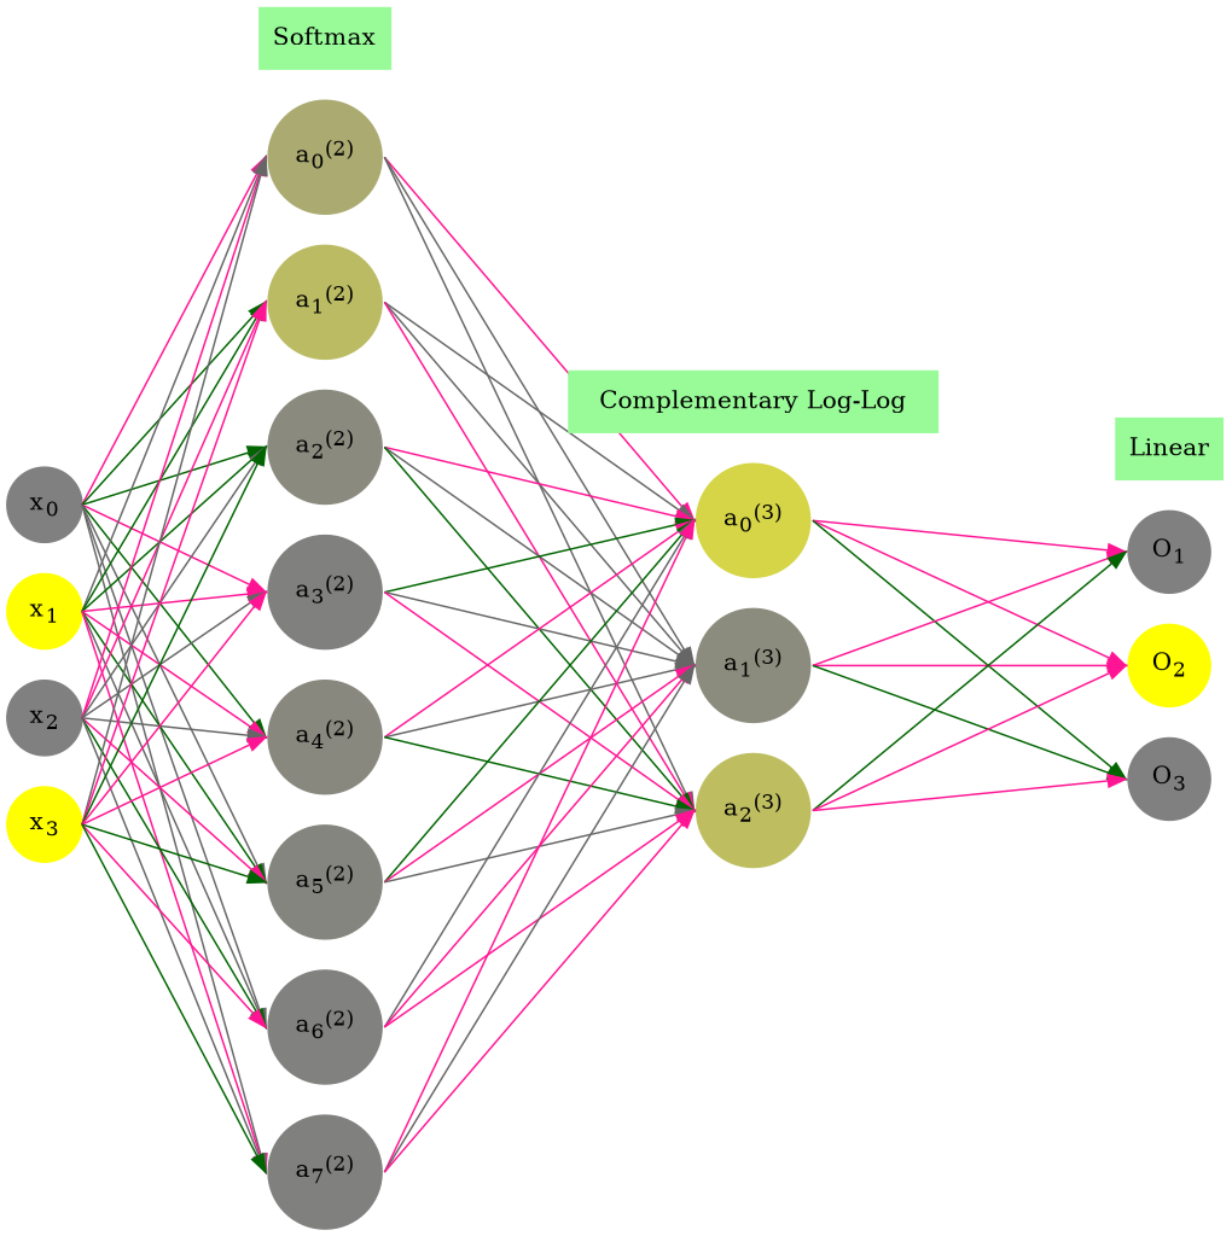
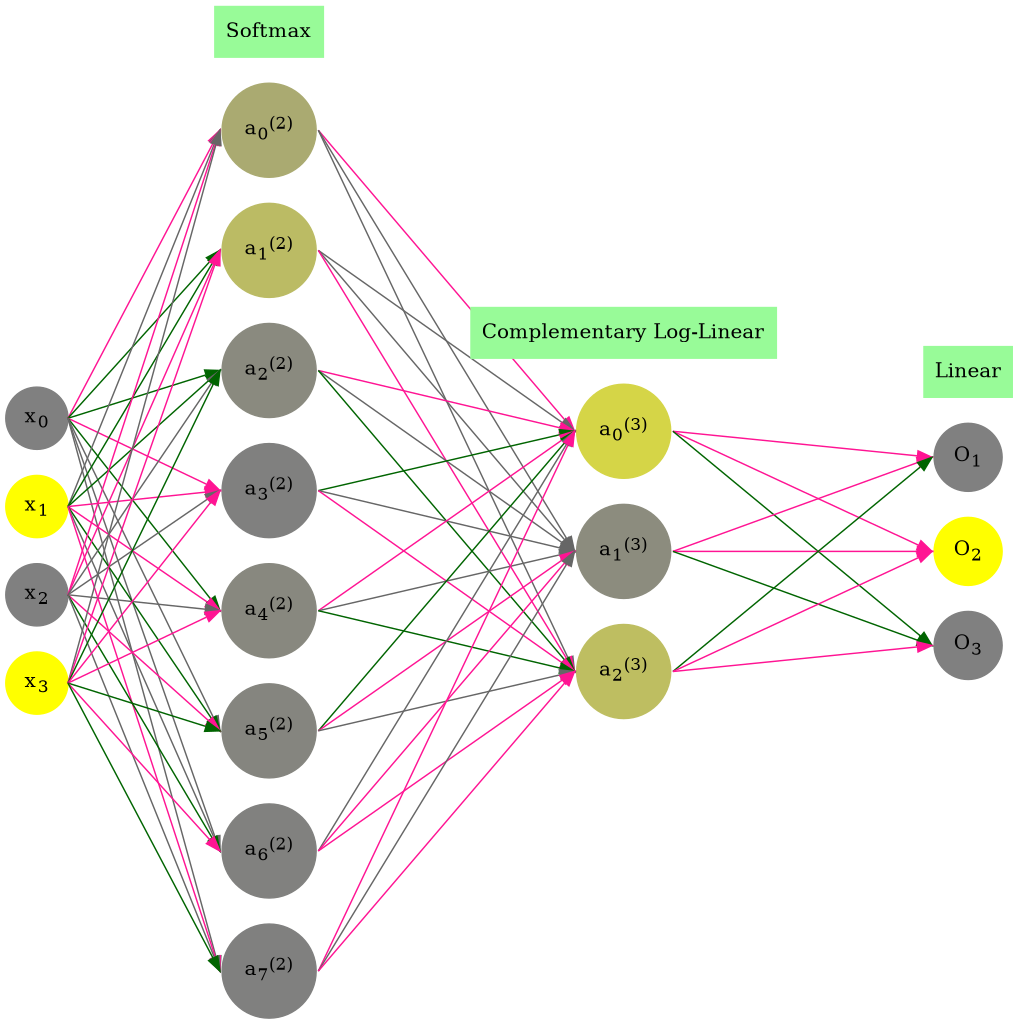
  digraph {
    rankdir=LR
    ranksep=1.4
    splines=false
    node [color="0.1667, 0.0, 0.5" fillcolor="0.1667, 0.0, 0.5" shape=circle style=filled]
    edge [headport=w style=solid tailport=e color=deeppink]
    n1 [label=<x<sub>0</sub>>]
    n2 [color="0.1667, 1.0, 1.0" fillcolor="0.1667, 1.0, 1.0" label=<x<sub>1</sub>>]
    n3 [label=<x<sub>2</sub>>]
    n4 [color="0.1667, 1.0, 1.0" fillcolor="0.1667, 1.0, 1.0" label=<x<sub>3</sub>>]
    n5 [color="0.1667, 0.331261, 0.665631" fillcolor="0.1667, 0.331261, 0.665631" label=<a<sub>0</sub><sup>(2)</sup>>]
    n6 [color="0.1667, 0.461725, 0.730862" fillcolor="0.1667, 0.461725, 0.730862" label=<a<sub>1</sub><sup>(2)</sup>>]
    n7 [color="0.1667, 0.084922, 0.542461" fillcolor="0.1667, 0.084922, 0.542461" label=<a<sub>2</sub><sup>(2)</sup>>]
    n8 [color="0.1667, 0.004080, 0.502040" fillcolor="0.1667, 0.004080, 0.502040" label=<a<sub>3</sub><sup>(2)</sup>>]
    n9 [color="0.1667, 0.063072, 0.531536" fillcolor="0.1667, 0.063072, 0.531536" label=<a<sub>4</sub><sup>(2)</sup>>]
    n10 [color="0.1667, 0.039651, 0.519826" fillcolor="0.1667, 0.039651, 0.519826" label=<a<sub>5</sub><sup>(2)</sup>>]
    n11 [color="0.1667, 0.009182, 0.504591" fillcolor="0.1667, 0.009182, 0.504591" label=<a<sub>6</sub><sup>(2)</sup>>]
    n12 [color="0.1667, 0.006106, 0.503053" fillcolor="0.1667, 0.006106, 0.503053" label=<a<sub>7</sub><sup>(2)</sup>>]
    n13 [color="0.1667, 0.664373, 0.832186" fillcolor="0.1667, 0.664373, 0.832186" label=<a<sub>0</sub><sup>(3)</sup>>]
    n14 [color="0.1667, 0.099620, 0.549810" fillcolor="0.1667, 0.099620, 0.549810" label=<a<sub>1</sub><sup>(3)</sup>>]
    n15 [color="0.1667, 0.486878, 0.743439" fillcolor="0.1667, 0.486878, 0.743439" label=<a<sub>2</sub><sup>(3)</sup>>]
    n16 [label=<O<sub>1</sub>>]
    n17 [color="0.1667, 1.0, 1.0" fillcolor="0.1667, 1.0, 1.0" label=<O<sub>2</sub>>]
    n18 [label=<O<sub>3</sub>>]
    n19 [label=Softmax shape=plaintext fillcolor=palegreen color=gray40]
-   n20 [label="Complementary Log-Log" shape=plaintext fillcolor=palegreen color=gray40]
+   n20 [label="Complementary Log-Linear" shape=plaintext fillcolor=palegreen color=gray40]
    n21 [label=Linear shape=plaintext fillcolor=palegreen color=gray40]
    subgraph sub_1 {
      n1
    }
    subgraph sub_2 {
      n2
    }
    subgraph sub_3 {
      n3
    }
    subgraph sub_4 {
      n4
    }
    subgraph sub_5 {
      n5
    }
    subgraph sub_6 {
      n6
    }
    subgraph sub_7 {
      n7
    }
    subgraph sub_8 {
      n8
    }
    subgraph sub_9 {
      n9
    }
    subgraph sub_10 {
      n10
    }
    subgraph sub_11 {
      n11
    }
    subgraph sub_12 {
      n12
    }
    subgraph sub_13 {
      n13
    }
    subgraph sub_14 {
      n14
    }
    subgraph sub_15 {
      n15
    }
    subgraph sub_16 {
      n16
    }
    subgraph sub_17 {
      n17
    }
    subgraph sub_18 {
      n18
    }
    subgraph sub_19 {
      rank=same
      n1
      n2
      n3
      n4
    }
    subgraph sub_20 {
      rank=same
      n5
      n6
      n7
      n8
      n9
      n10
      n11
      n12
    }
    subgraph sub_21 {
      rank=same
      n13
      n14
      n15
    }
    subgraph sub_22 {
      rank=same
      n16
      n17
      n18
    }
    subgraph sub_23 {
      rank=same
      n5
      n19
    }
    subgraph sub_24 {
      rank=same
      n13
      n20
    }
    subgraph sub_25 {
      rank=same
      n16
      n21
    }
    n1 -> n2 [style=invis color=""]
    n1 -> n5
    n1 -> n6 [color=darkgreen]
    n1 -> n7 [color=darkgreen]
    n1 -> n8
    n1 -> n9 [color=darkgreen]
    n1 -> n10 [color=gray40]
    n1 -> n11 [color=gray40]
    n1 -> n12 [color=gray40]
    n2 -> n3 [style=invis color=""]
    n2 -> n5 [color=gray40]
    n2 -> n6 [color=darkgreen]
    n2 -> n7 [color=darkgreen]
    n2 -> n8
    n2 -> n9
    n2 -> n10 [color=darkgreen]
    n2 -> n11 [color=gray40]
    n2 -> n12
    n3 -> n4 [style=invis color=""]
    n3 -> n5
    n3 -> n6
    n3 -> n7 [color=gray40]
    n3 -> n8 [color=gray40]
    n3 -> n9 [color=gray40]
    n3 -> n10
    n3 -> n11 [color=darkgreen]
    n3 -> n12 [color=gray40]
    n4 -> n5 [color=gray40]
    n4 -> n6
    n4 -> n7 [color=darkgreen]
    n4 -> n8
    n4 -> n9
    n4 -> n10 [color=darkgreen]
    n4 -> n11
    n4 -> n12 [color=darkgreen]
    n5 -> n6 [style=invis color=""]
    n5 -> n13
    n5 -> n14 [color=gray40]
    n5 -> n15 [color=gray40]
    n6 -> n7 [style=invis color=""]
    n6 -> n13 [color=gray40]
    n6 -> n14 [color=gray40]
    n6 -> n15
    n7 -> n8 [style=invis color=""]
    n7 -> n13
    n7 -> n14 [color=gray40]
    n7 -> n15 [color=darkgreen]
    n8 -> n9 [style=invis color=""]
    n8 -> n13 [color=darkgreen]
    n8 -> n14 [color=gray40]
    n8 -> n15
    n9 -> n10 [style=invis color=""]
    n9 -> n13
    n9 -> n14 [color=gray40]
    n9 -> n15 [color=darkgreen]
    n10 -> n11 [style=invis color=""]
    n10 -> n13 [color=darkgreen]
    n10 -> n14
    n10 -> n15 [color=gray40]
    n11 -> n12 [style=invis color=""]
    n11 -> n13 [color=gray40]
    n11 -> n14
    n11 -> n15
    n12 -> n13
    n12 -> n14 [color=gray40]
    n12 -> n15
    n13 -> n14 [style=invis color=""]
    n13 -> n16
    n13 -> n17
    n13 -> n18 [color=darkgreen]
    n14 -> n15 [style=invis color=""]
    n14 -> n16
    n14 -> n17
    n14 -> n18 [color=darkgreen]
    n15 -> n16 [color=darkgreen]
    n15 -> n17
    n15 -> n18
    n16 -> n17 [style=invis color=""]
    n17 -> n18 [style=invis color=""]
    n19 -> n5 [style=invis color=""]
    n20 -> n13 [style=invis color=""]
    n21 -> n16 [style=invis color=""]
  }
